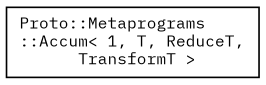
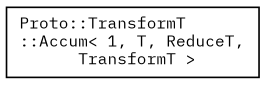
  digraph {
    rankdir=LR
    fontname="IBM Plex Mono"
-   n1 [color=black fillcolor=white fontname="IBM Plex Mono" fontsize=10 height=0.2 label="Proto::Metaprograms\l::Accum\< 1, T, ReduceT,\l TransformT \>" shape=record style=filled width=0.4]
+   n1 [color=black fillcolor=white fontname="IBM Plex Mono" fontsize=10 height=0.2 label="Proto::TransformT\l::Accum\< 1, T, ReduceT,\l TransformT \>" shape=record style=filled width=0.4]
  }
